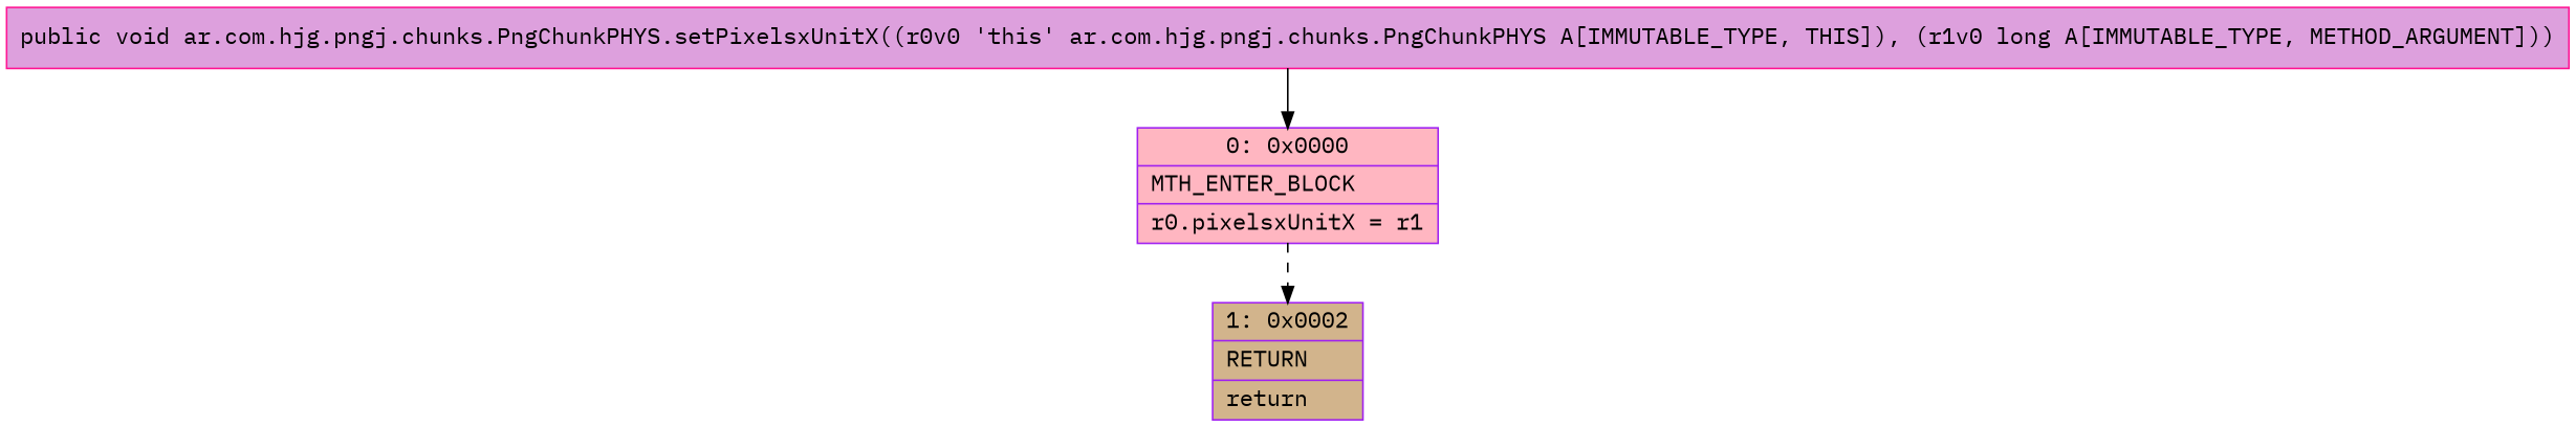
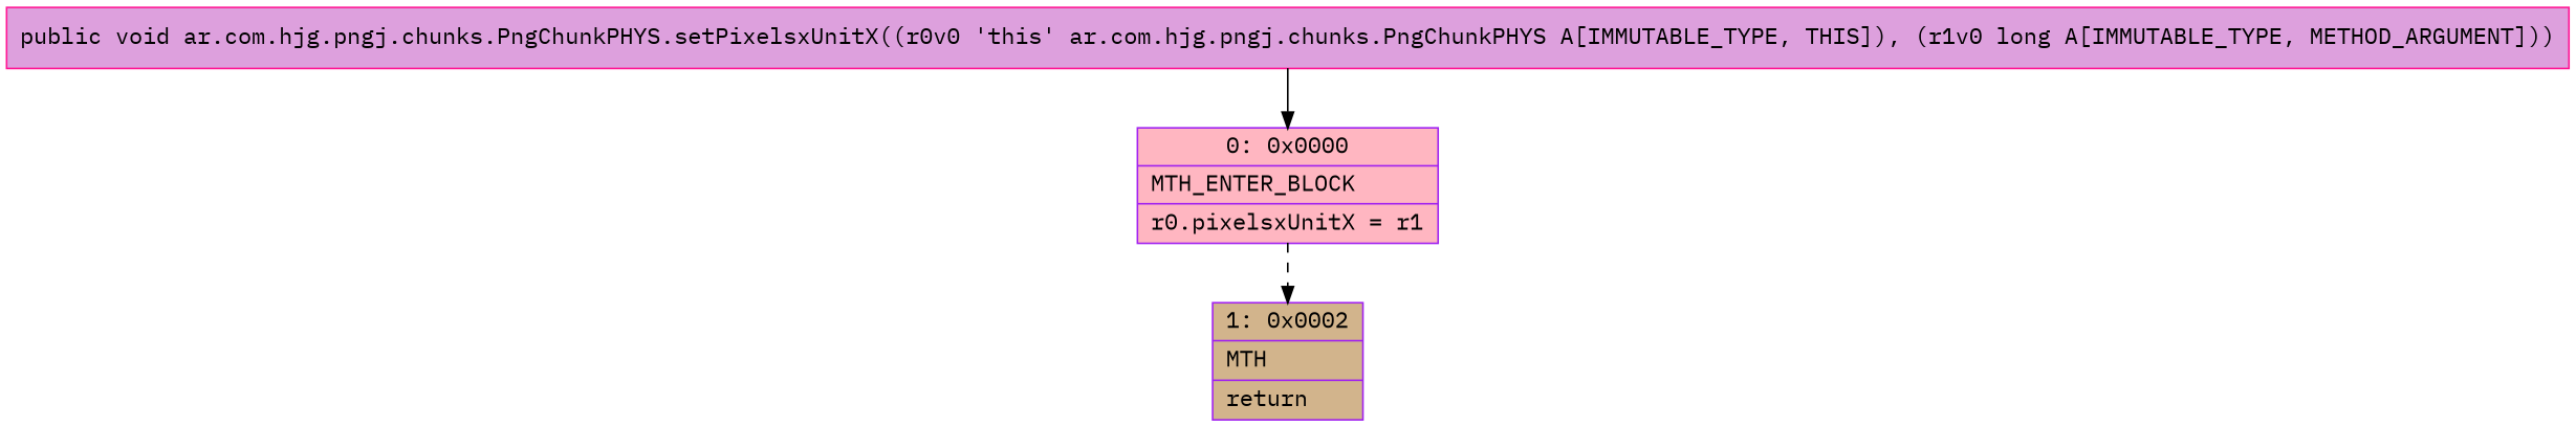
  digraph {
    fontname="IBM Plex Mono"
    node [shape=record style=filled color=purple fontname="IBM Plex Mono"]
    edge [fontname="IBM Plex Mono"]
    n1 [label="{0\:\ 0x0000|MTH_ENTER_BLOCK\l|r0.pixelsxUnitX = r1\l}" fillcolor=lightpink]
-   n2 [label="{1\:\ 0x0002|RETURN\l|return\l}" fillcolor=tan]
+   n2 [label="{1\:\ 0x0002|MTH\l|return\l}" fillcolor=tan]
    n3 [label="{public void ar.com.hjg.pngj.chunks.PngChunkPHYS.setPixelsxUnitX((r0v0 'this' ar.com.hjg.pngj.chunks.PngChunkPHYS A[IMMUTABLE_TYPE, THIS]), (r1v0 long A[IMMUTABLE_TYPE, METHOD_ARGUMENT])) }" fillcolor=plum color=deeppink]
    n1 -> n2 [style=dashed]
    n3 -> n1 [style=solid]
  }
